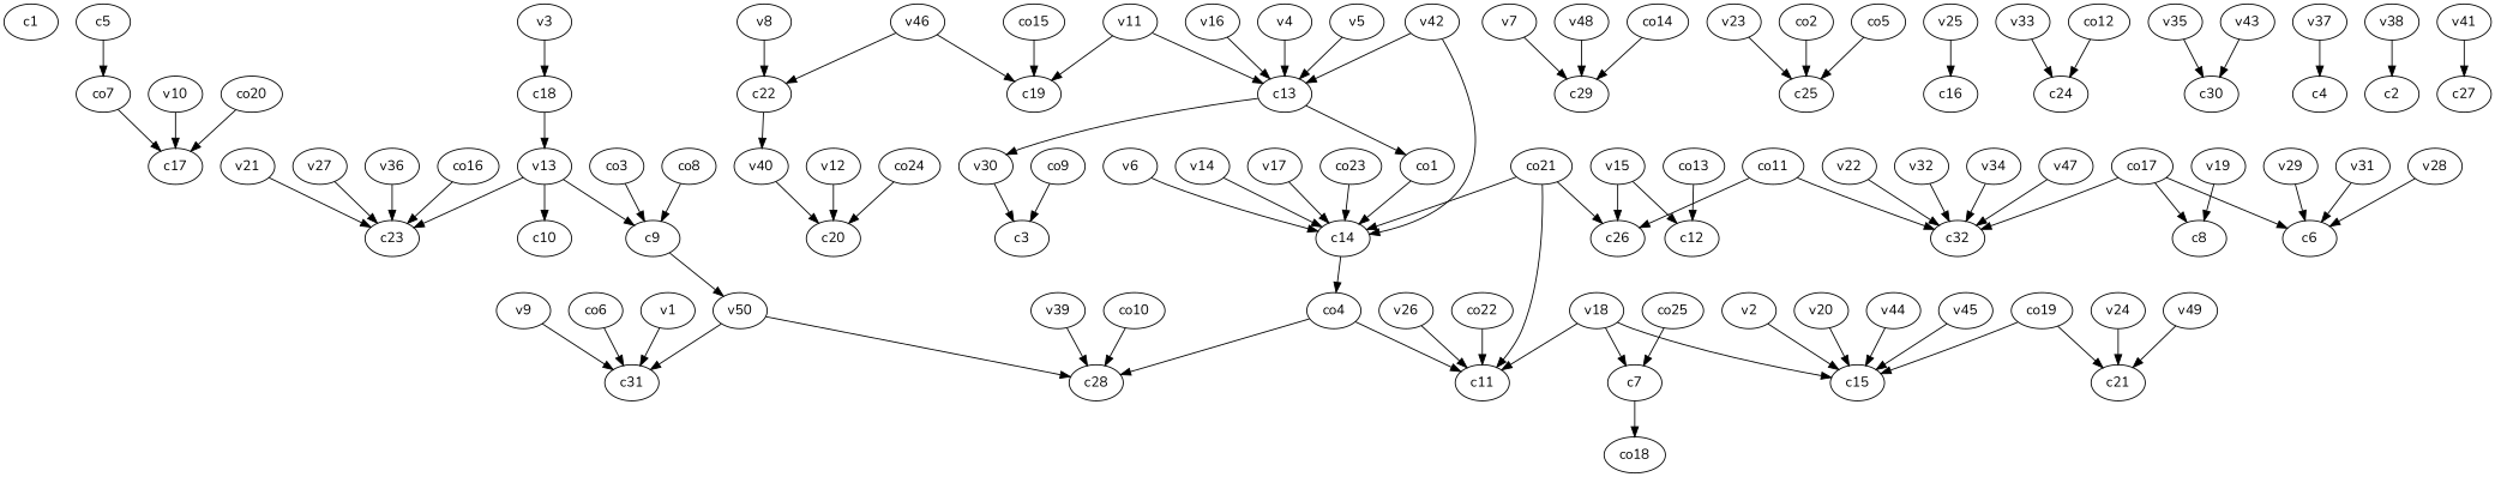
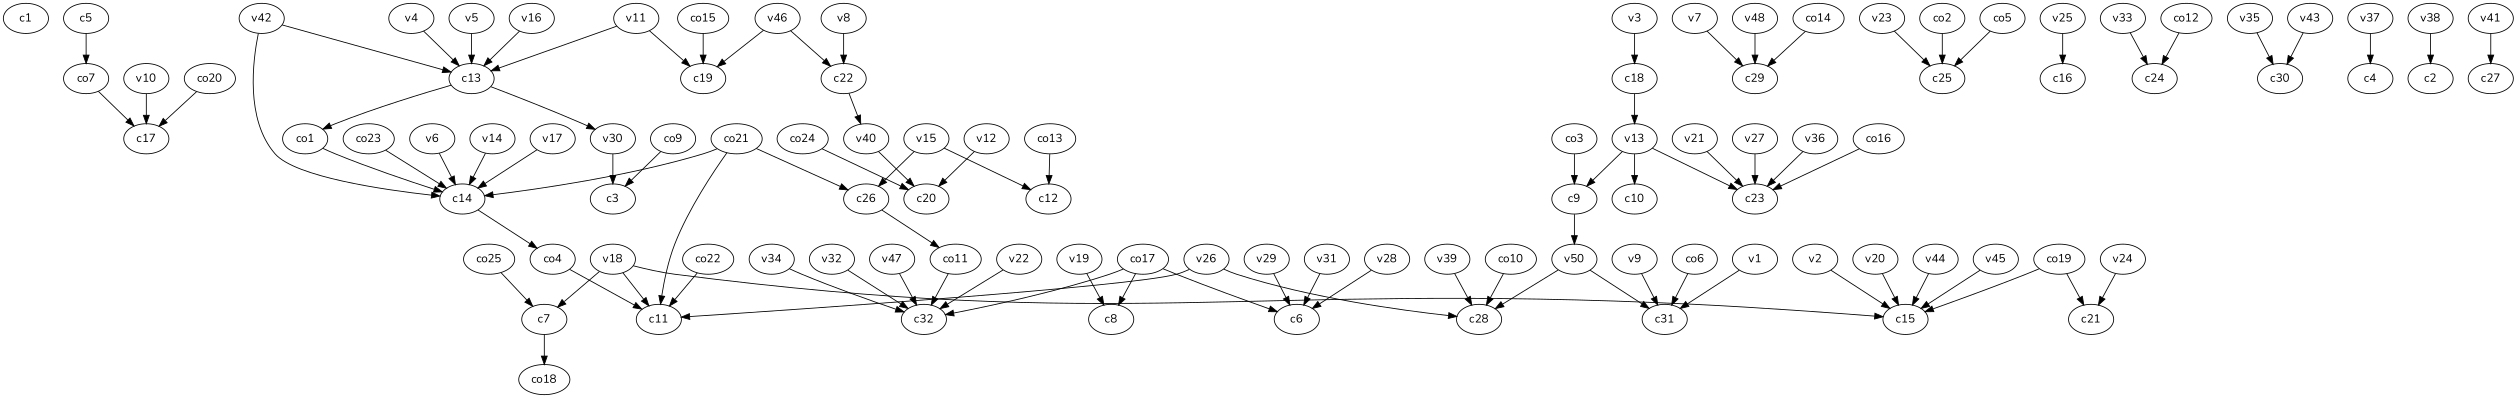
  strict digraph {
    fontname=Nunito
    node [fontname=Nunito]
    edge [fontname=Nunito weight=1]
    c1
    c5
    co7
    c17
    c7
    co18
    c9
    v50
    c31
    c28
    c13
    v30
    co1
    c3
    c14
    co4
    c11
    c18
    v13
    c10
    c23
    c22
    v40
    c20
    v1
    v2
    c15
    v3
    v4
    v5
    v6
    v7
    c29
    v8
    v9
    v10
    v11
    c19
    v12
    v14
    v15
    c12
    c26
    v16
    v17
    v18
    v19
    c8
    v20
    v21
    v22
    c32
    v23
    c25
    v24
    c21
    v25
    c16
    v26
    v27
    v28
    c6
    v29
    v31
    v32
    v33
    c24
    v34
    v35
    c30
    v36
    v37
    c4
    v38
    c2
    v39
    v41
    c27
    v42
    v43
    v44
    v45
    v46
    v47
    v48
-   v49
    co2
    co3
    co5
    co6
-   co8
    co9
    co10
    co11
    co12
    co13
    co14
    co15
    co16
    co17
    co19
    co20
    co21
    co22
    co23
    co24
    co25
    c5 -> co7
    co7 -> c17
    c7 -> co18
    c9 -> v50
    v50 -> c31
    v50 -> c28
    c13 -> v30
    c13 -> co1
    v30 -> c3
    co1 -> c14
    c14 -> co4
-   co4 -> c28
+   v26 -> c28
    co4 -> c11
    c18 -> v13
    v13 -> c9
    v13 -> c10
    v13 -> c23
    c22 -> v40
    v40 -> c20
    v1 -> c31
    v2 -> c15
    v3 -> c18
    v4 -> c13
    v5 -> c13
    v6 -> c14
    v7 -> c29
    v8 -> c22
    v9 -> c31
    v10 -> c17
    v11 -> c13
    v11 -> c19
    v12 -> c20
    v14 -> c14
    v15 -> c12
    v15 -> c26
    v16 -> c13
    v17 -> c14
    v18 -> c7
    v18 -> c11
    v18 -> c15
    v19 -> c8
    v20 -> c15
    v21 -> c23
    v22 -> c32
    v23 -> c25
    v24 -> c21
    v25 -> c16
    v26 -> c11
    v27 -> c23
    v28 -> c6
    v29 -> c6
    v31 -> c6
    v32 -> c32
    v33 -> c24
    v34 -> c32
    v35 -> c30
    v36 -> c23
    v37 -> c4
    v38 -> c2
    v39 -> c28
    v41 -> c27
    v42 -> c13
    v42 -> c14
    v43 -> c30
    v44 -> c15
    v45 -> c15
    v46 -> c22
    v46 -> c19
    v47 -> c32
    v48 -> c29
-   v49 -> c21
    co2 -> c25
    co3 -> c9
    co5 -> c25
    co6 -> c31
-   co8 -> c9
    co9 -> c3
    co10 -> c28
-   co11 -> c26
+   c26 -> co11
    co11 -> c32
    co12 -> c24
    co13 -> c12
    co14 -> c29
    co15 -> c19
    co16 -> c23
    co17 -> c8
    co17 -> c32
    co17 -> c6
    co19 -> c15
    co19 -> c21
    co20 -> c17
    co21 -> c14
    co21 -> c11
    co21 -> c26
    co22 -> c11
    co23 -> c14
    co24 -> c20
    co25 -> c7
  }
